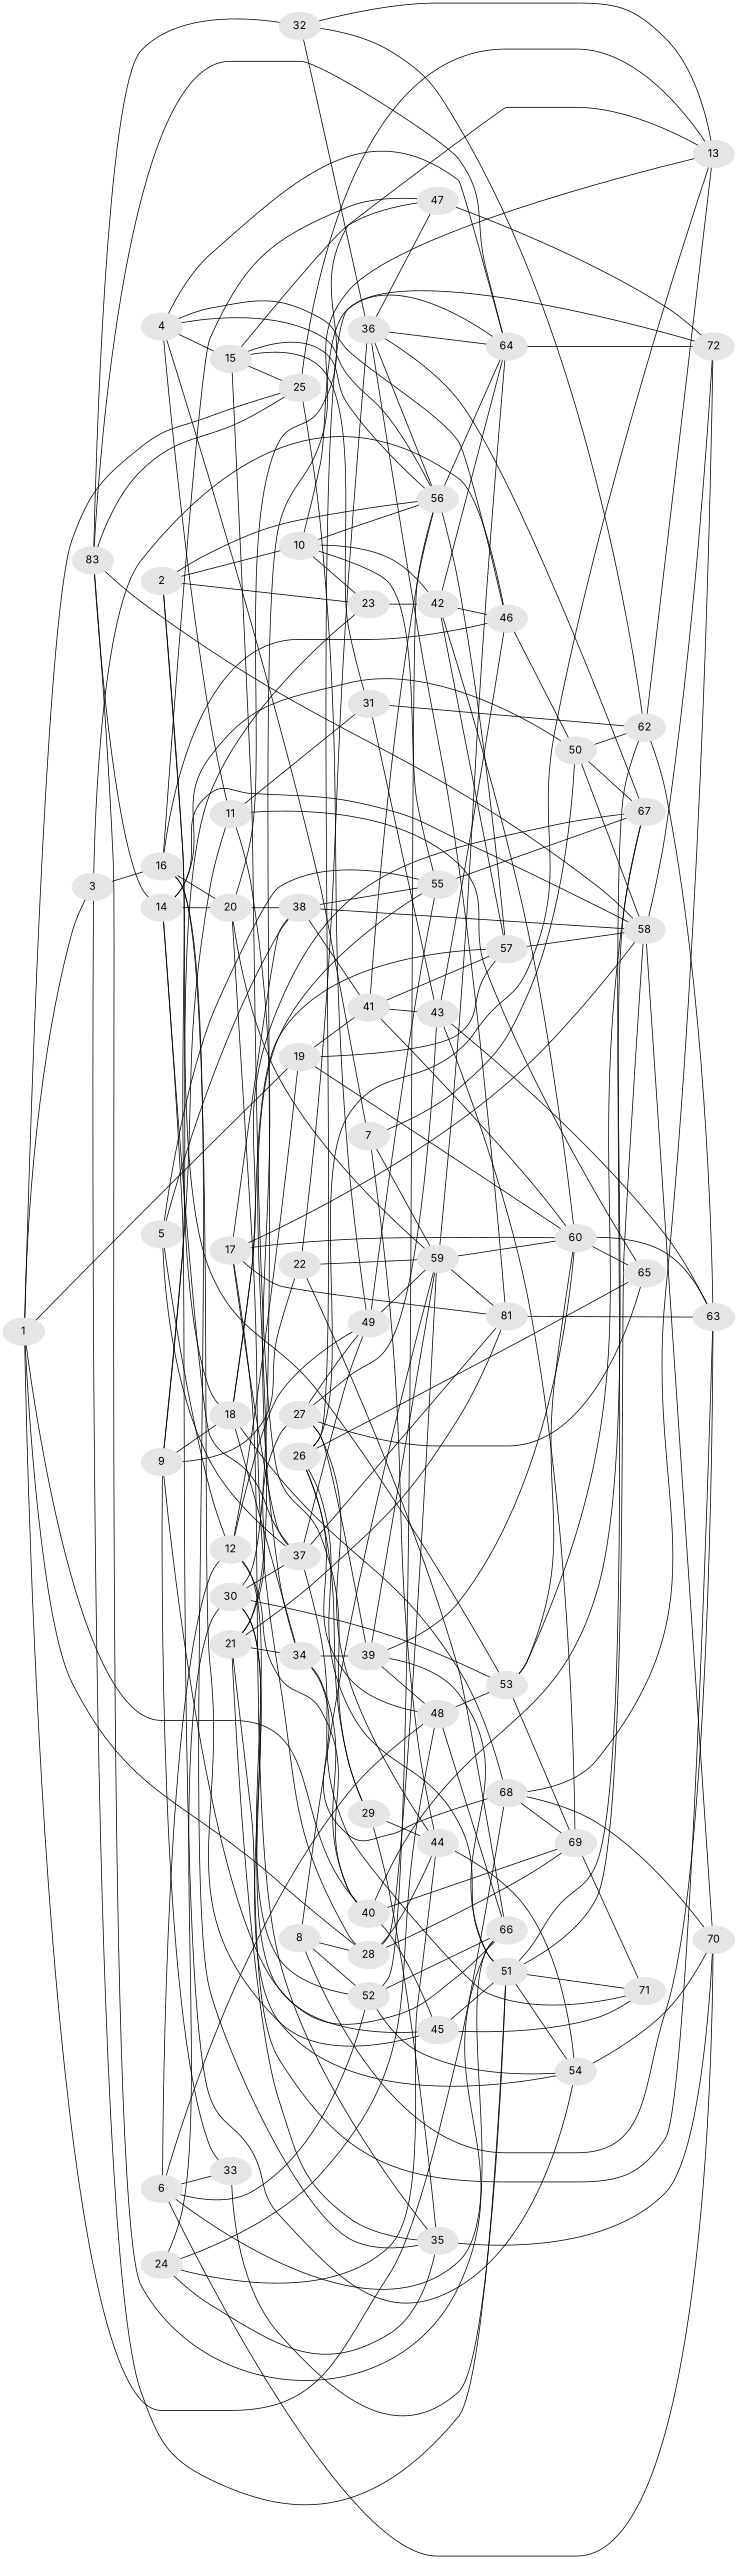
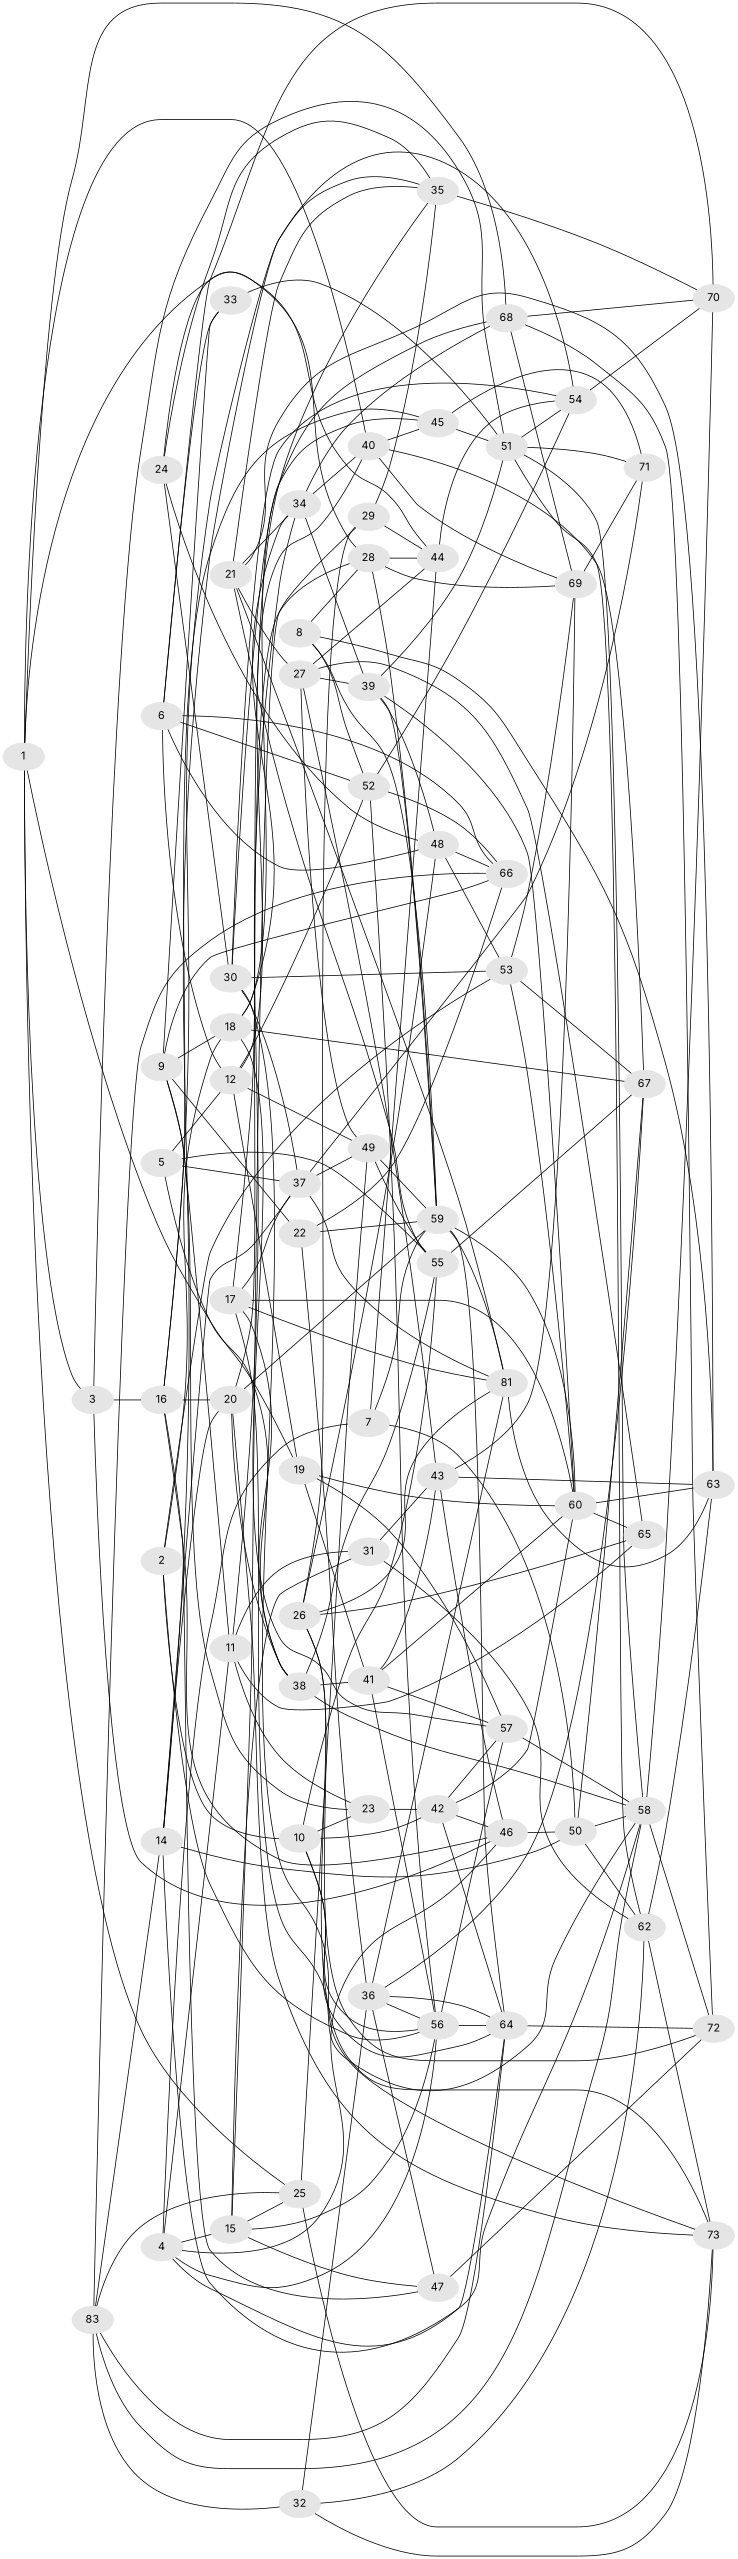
  graph {
    fontname=Inter
    rankdir=LR
    node [color=gray90 fontname=Inter style=filled]
    edge [fontname=Inter weight=1.0]
    1
    3
    19
    25
    28
    40
    68
    16
    46
    51
    60
    57
    41
    49
-   73 [label=13]
+   73
    44
    59
    69
    45
    67
    70
    72
    2
    10
    18
    53
    56
    64
    55
    23
    42
    34
    20
    47
    35
    50
    58
    54
    62
    71
    4
    7
    11
    15
    31
    65
    29
    5
    12
    37
    38
    52
    n53 [label=81]
    6
    33
    48
    66
    8
    63
    9
    22
    36
    43
    39
    n65 [label=83]
    14
    32
    17
    21
    27
    24
    30
    26
    1 -- 3
    1 -- 19
    1 -- 25
    1 -- 28
    1 -- 40
    1 -- 68
    3 -- 16
    3 -- 46
    3 -- 51
    19 -- 60 [weight=2.0]
    19 -- 57
    19 -- 41
    25 -- 49
    25 -- 73
    28 -- 44
    28 -- 59
    28 -- 69
    40 -- 69
    40 -- 45
    40 -- 67
    68 -- 69
    68 -- 70
    68 -- 72
    16 -- 46
    16 -- 45
    16 -- 20
    16 -- 47
    16 -- 35
    46 -- 50
    51 -- 58
    51 -- 54
    51 -- 62
    51 -- 71
    60 -- 65 [weight=2.0]
    60 -- 63
    57 -- 58
    41 -- 60
    41 -- 57
    41 -- 56
    41 -- 43
    49 -- 59
    49 -- 55
    44 -- 54
    59 -- 60
    59 -- 64
    59 -- n53
    69 -- 71
    45 -- 51 [weight=2.0]
    45 -- 71
    2 -- 10
    2 -- 18
    2 -- 53
    2 -- 56
    10 -- 56
    10 -- 64
    10 -- 55
    10 -- 23
    10 -- 42
    18 -- 68
    18 -- 57
    18 -- 67
    18 -- 34
    53 -- 60
    53 -- 69
    53 -- 67
    56 -- 57 [weight=2.0]
    56 -- 64
    64 -- 72
    55 -- 67
    23 -- 42
    42 -- 46
    42 -- 60
    42 -- 57
    42 -- 64
    34 -- 40
    34 -- 68
    34 -- 39
    20 -- 28
    20 -- 73
    20 -- 59
    20 -- 38
    47 -- 72
    35 -- 70
    50 -- 67
    50 -- 58
    50 -- 62
    58 -- 70 [weight=2.0]
    58 -- 72
    54 -- 70
    62 -- 73
    62 -- 63
    4 -- 46
    4 -- 56
    4 -- 64
    4 -- 7
    4 -- 11
    4 -- 15
    7 -- 44
    7 -- 59
    7 -- 50
-   2 -- 23
+   11 -- 23
    11 -- 34
    11 -- 31
    11 -- 65
    15 -- 25
    15 -- 56
    15 -- 47
    15 -- 31
    15 -- 29
    31 -- 62
    31 -- 43
    29 -- 44
    29 -- 35
    5 -- 55
    5 -- 12
    5 -- 37
    5 -- 38
    12 -- 19
    12 -- 40
    12 -- 49
    12 -- 52
    37 -- 49
    37 -- 71
    37 -- n53
    38 -- 41
    38 -- 55
    38 -- 58
    52 -- 56
    52 -- 54
    52 -- 66
    n53 -- 63
    6 -- 70
    6 -- 12
    6 -- 52
    6 -- 33
    6 -- 48
    6 -- 66
    33 -- 51
    48 -- 53
    48 -- 66
    8 -- 28
    8 -- 59
    8 -- 52
    8 -- 63
    9 -- 18
    9 -- 23
    9 -- 11
    9 -- 33
    9 -- 66
    9 -- 22
    22 -- 59
    22 -- 66
    22 -- 36
    36 -- 67
    36 -- 56
    36 -- 64
    36 -- 47
    36 -- n53
    43 -- 46
    43 -- 69
    43 -- 63
    39 -- 51
    39 -- 60
    39 -- 59
    39 -- 48
    n65 -- 25
    n65 -- 64
    n65 -- 58
    n65 -- 66
    n65 -- 14
    n65 -- 32
    14 -- 20
    14 -- 50
    14 -- 58
    14 -- 54
    14 -- 37
    32 -- 73
    32 -- 62
    32 -- 36
    17 -- 60
    17 -- 35
    17 -- 58
    17 -- 37
    17 -- 38
    17 -- n53
    21 -- 55
    21 -- 34
    21 -- 35
    21 -- n53
    21 -- 63
    21 -- 27
    27 -- 49
    27 -- 44
    27 -- 65
    27 -- 43
    27 -- 39
    24 -- 44
    24 -- 35
    24 -- 48
    24 -- 30
    30 -- 73
    30 -- 45
    30 -- 53
    30 -- 54
    30 -- 37
-   26 -- 51
+   26 -- n53
    26 -- 73
    26 -- 72
    26 -- 65
    26 -- 29
    26 -- 48
  }
